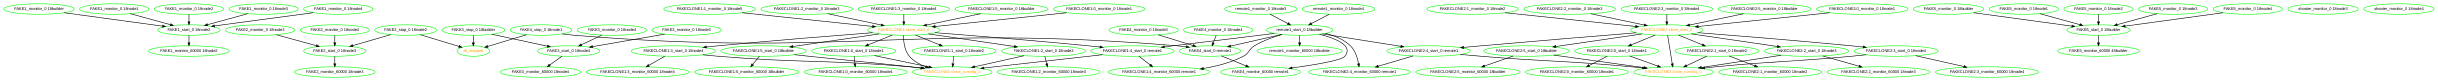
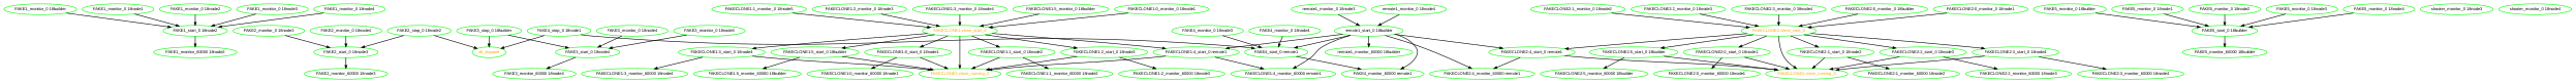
  digraph {
    fontname="Liberation Sans"
    node [color=green fontcolor=black fontname="Liberation Sans" style=bold]
    edge [fontname="Liberation Sans" style=bold]
    "FAKE1_monitor_0 18builder"
    "FAKE1_start_0 18node2"
    "FAKE1_monitor_60000 18node2"
    "FAKE1_monitor_0 18node1"
    "FAKE1_monitor_0 18node2"
    "FAKE1_monitor_0 18node3"
    "FAKE1_monitor_0 18node4"
    "FAKE2_monitor_0 18node3"
    "FAKE2_start_0 18node3"
    "FAKE2_monitor_60000 18node3"
    "FAKE2_monitor_0 18node4"
    "FAKE2_stop_0 18node2"
    all_stopped [fontcolor=orange]
    "FAKE3_monitor_0 18node3"
    "FAKE3_start_0 18node4"
    "FAKE3_monitor_60000 18node4"
    "FAKE3_monitor_0 18node4"
    "FAKE3_stop_0 18builder"
    "FAKE4_monitor_0 18node3"
    "FAKE4_start_0 remote1"
    "FAKE4_monitor_60000 remote1"
    "FAKE4_monitor_0 18node4"
    "FAKE4_stop_0 18node1"
    "FAKE5_monitor_0 18builder"
    "FAKE5_start_0 18builder"
-   "FAKE5_monitor_60000 18builder" [label="FAKE5_monitor_60000 48builder"]
+   "FAKE5_monitor_60000 18builder"
    "FAKE5_monitor_0 18node1"
    "FAKE5_monitor_0 18node2"
    "FAKE5_monitor_0 18node3"
    "FAKE5_monitor_0 18node4"
    "FAKECLONE1-clone_running_0" [fontcolor=orange]
    "FAKECLONE1-clone_start_0" [fontcolor=orange]
    "FAKECLONE1:0_start_0 18node1"
    "FAKECLONE1:1_start_0 18node2"
    "FAKECLONE1:2_start_0 18node3"
    "FAKECLONE1:3_start_0 18node4"
    "FAKECLONE1:4_start_0 remote1"
    "FAKECLONE1:5_start_0 18builder"
    "FAKECLONE1:0_monitor_60000 18node1"
+   "FAKECLONE1:1_monitor_60000 18node2"
    "FAKECLONE1:2_monitor_60000 18node3"
    "FAKECLONE1:3_monitor_60000 18node4"
    "FAKECLONE1:4_monitor_60000 remote1"
    "FAKECLONE1:5_monitor_60000 18builder"
    "FAKECLONE1:0_monitor_0 18node1"
    n46 [label="FAKECLONE1:1_monitor_0 18node5"]
    "FAKECLONE1:2_monitor_0 18node3"
    "FAKECLONE1:3_monitor_0 18node4"
    "FAKECLONE1:5_monitor_0 18builder"
    "FAKECLONE2-clone_running_0" [fontcolor=orange]
    "FAKECLONE2-clone_start_0" [fontcolor=orange]
    "FAKECLONE2:0_start_0 18node1"
    "FAKECLONE2:1_start_0 18node2"
    "FAKECLONE2:2_start_0 18node3"
    "FAKECLONE2:3_start_0 18node4"
    "FAKECLONE2:4_start_0 remote1"
    "FAKECLONE2:5_start_0 18builder"
    "FAKECLONE2:0_monitor_60000 18node1"
    "FAKECLONE2:1_monitor_60000 18node2"
    "FAKECLONE2:2_monitor_60000 18node3"
    "FAKECLONE2:3_monitor_60000 18node4"
    "FAKECLONE2:4_monitor_60000 remote1"
    "FAKECLONE2:5_monitor_60000 18builder"
    "FAKECLONE2:0_monitor_0 18node1"
    "FAKECLONE2:1_monitor_0 18node2"
    "FAKECLONE2:2_monitor_0 18node3"
    n67 [label="FAKECLONE2:3_monitor_0 38node4"]
    "FAKECLONE2:5_monitor_0 18builder"
    "remote1_monitor_0 18node3"
    "remote1_start_0 18builder"
    "remote1_monitor_60000 18builder"
    "remote1_monitor_0 18node4"
    "shooter_monitor_0 18node3"
    "shooter_monitor_0 18node4"
    "FAKE1_monitor_0 18builder" -> "FAKE1_start_0 18node2"
    "FAKE1_start_0 18node2" -> "FAKE1_monitor_60000 18node2"
    "FAKE1_monitor_0 18node1" -> "FAKE1_start_0 18node2"
    "FAKE1_monitor_0 18node2" -> "FAKE1_start_0 18node2"
    "FAKE1_monitor_0 18node3" -> "FAKE1_start_0 18node2"
    "FAKE1_monitor_0 18node4" -> "FAKE1_start_0 18node2"
    "FAKE2_monitor_0 18node3" -> "FAKE2_start_0 18node3"
    "FAKE2_start_0 18node3" -> "FAKE2_monitor_60000 18node3"
    "FAKE2_monitor_0 18node4" -> "FAKE2_start_0 18node3"
    "FAKE2_stop_0 18node2" -> "FAKE2_start_0 18node3"
    "FAKE2_stop_0 18node2" -> all_stopped
    "FAKE3_monitor_0 18node3" -> "FAKE3_start_0 18node4"
    "FAKE3_start_0 18node4" -> "FAKE3_monitor_60000 18node4"
    "FAKE3_monitor_0 18node4" -> "FAKE3_start_0 18node4"
    "FAKE3_stop_0 18builder" -> all_stopped
    "FAKE3_stop_0 18builder" -> "FAKE3_start_0 18node4"
    "FAKE4_monitor_0 18node3" -> "FAKE4_start_0 remote1"
    "FAKE4_start_0 remote1" -> "FAKE4_monitor_60000 remote1"
    "FAKE4_monitor_0 18node4" -> "FAKE4_start_0 remote1"
    "FAKE4_stop_0 18node1" -> all_stopped
    "FAKE4_stop_0 18node1" -> "FAKE4_start_0 remote1"
    "FAKE5_monitor_0 18builder" -> "FAKE5_start_0 18builder"
    "FAKE5_start_0 18builder" -> "FAKE5_monitor_60000 18builder"
    "FAKE5_monitor_0 18node1" -> "FAKE5_start_0 18builder"
    "FAKE5_monitor_0 18node2" -> "FAKE5_start_0 18builder"
    "FAKE5_monitor_0 18node3" -> "FAKE5_start_0 18builder"
    "FAKE5_monitor_0 18node4" -> "FAKE5_start_0 18builder"
    "FAKECLONE1-clone_start_0" -> "FAKECLONE1-clone_running_0"
    "FAKECLONE1-clone_start_0" -> "FAKECLONE1:0_start_0 18node1"
    "FAKECLONE1-clone_start_0" -> "FAKECLONE1:1_start_0 18node2"
    "FAKECLONE1-clone_start_0" -> "FAKECLONE1:2_start_0 18node3"
    "FAKECLONE1-clone_start_0" -> "FAKECLONE1:3_start_0 18node4"
    "FAKECLONE1-clone_start_0" -> "FAKECLONE1:4_start_0 remote1"
    "FAKECLONE1-clone_start_0" -> "FAKECLONE1:5_start_0 18builder"
    "FAKECLONE1:0_start_0 18node1" -> "FAKECLONE1-clone_running_0"
    "FAKECLONE1:0_start_0 18node1" -> "FAKECLONE1:0_monitor_60000 18node1"
    "FAKECLONE1:1_start_0 18node2" -> "FAKECLONE1-clone_running_0"
+   "FAKECLONE1:1_start_0 18node2" -> "FAKECLONE1:1_monitor_60000 18node2"
    "FAKECLONE1:2_start_0 18node3" -> "FAKECLONE1-clone_running_0"
    "FAKECLONE1:2_start_0 18node3" -> "FAKECLONE1:2_monitor_60000 18node3"
    "FAKECLONE1:3_start_0 18node4" -> "FAKECLONE1-clone_running_0"
    "FAKECLONE1:3_start_0 18node4" -> "FAKECLONE1:3_monitor_60000 18node4"
    "FAKECLONE1:4_start_0 remote1" -> "FAKECLONE1-clone_running_0"
    "FAKECLONE1:4_start_0 remote1" -> "FAKECLONE1:4_monitor_60000 remote1"
    "FAKECLONE1:5_start_0 18builder" -> "FAKECLONE1-clone_running_0"
    "FAKECLONE1:5_start_0 18builder" -> "FAKECLONE1:5_monitor_60000 18builder"
    "FAKECLONE1:0_monitor_0 18node1" -> "FAKECLONE1-clone_start_0"
    n46 -> "FAKECLONE1-clone_start_0"
    "FAKECLONE1:2_monitor_0 18node3" -> "FAKECLONE1-clone_start_0"
    "FAKECLONE1:3_monitor_0 18node4" -> "FAKECLONE1-clone_start_0"
    "FAKECLONE1:5_monitor_0 18builder" -> "FAKECLONE1-clone_start_0"
    "FAKECLONE2-clone_start_0" -> "FAKECLONE2-clone_running_0"
    "FAKECLONE2-clone_start_0" -> "FAKECLONE2:0_start_0 18node1"
    "FAKECLONE2-clone_start_0" -> "FAKECLONE2:1_start_0 18node2"
    "FAKECLONE2-clone_start_0" -> "FAKECLONE2:2_start_0 18node3"
    "FAKECLONE2-clone_start_0" -> "FAKECLONE2:3_start_0 18node4"
    "FAKECLONE2-clone_start_0" -> "FAKECLONE2:4_start_0 remote1"
    "FAKECLONE2-clone_start_0" -> "FAKECLONE2:5_start_0 18builder"
    "FAKECLONE2:0_start_0 18node1" -> "FAKECLONE2-clone_running_0"
    "FAKECLONE2:0_start_0 18node1" -> "FAKECLONE2:0_monitor_60000 18node1"
    "FAKECLONE2:1_start_0 18node2" -> "FAKECLONE2-clone_running_0"
    "FAKECLONE2:1_start_0 18node2" -> "FAKECLONE2:1_monitor_60000 18node2"
    "FAKECLONE2:2_start_0 18node3" -> "FAKECLONE2-clone_running_0"
    "FAKECLONE2:2_start_0 18node3" -> "FAKECLONE2:2_monitor_60000 18node3"
    "FAKECLONE2:3_start_0 18node4" -> "FAKECLONE2-clone_running_0"
    "FAKECLONE2:3_start_0 18node4" -> "FAKECLONE2:3_monitor_60000 18node4"
    "FAKECLONE2:4_start_0 remote1" -> "FAKECLONE2-clone_running_0"
    "FAKECLONE2:4_start_0 remote1" -> "FAKECLONE2:4_monitor_60000 remote1"
    "FAKECLONE2:5_start_0 18builder" -> "FAKECLONE2-clone_running_0"
    "FAKECLONE2:5_start_0 18builder" -> "FAKECLONE2:5_monitor_60000 18builder"
    "FAKECLONE2:0_monitor_0 18node1" -> "FAKECLONE2-clone_start_0"
    "FAKECLONE2:1_monitor_0 18node2" -> "FAKECLONE2-clone_start_0"
    "FAKECLONE2:2_monitor_0 18node3" -> "FAKECLONE2-clone_start_0"
    n67 -> "FAKECLONE2-clone_start_0"
    "FAKECLONE2:5_monitor_0 18builder" -> "FAKECLONE2-clone_start_0"
    "remote1_monitor_0 18node3" -> "remote1_start_0 18builder"
    "remote1_start_0 18builder" -> "FAKE4_start_0 remote1"
    "remote1_start_0 18builder" -> "FAKE4_monitor_60000 remote1"
    "remote1_start_0 18builder" -> "FAKECLONE1:4_start_0 remote1"
    "remote1_start_0 18builder" -> "FAKECLONE1:4_monitor_60000 remote1"
    "remote1_start_0 18builder" -> "FAKECLONE2:4_start_0 remote1"
    "remote1_start_0 18builder" -> "FAKECLONE2:4_monitor_60000 remote1"
    "remote1_start_0 18builder" -> "remote1_monitor_60000 18builder"
    "remote1_monitor_0 18node4" -> "remote1_start_0 18builder"
  }
